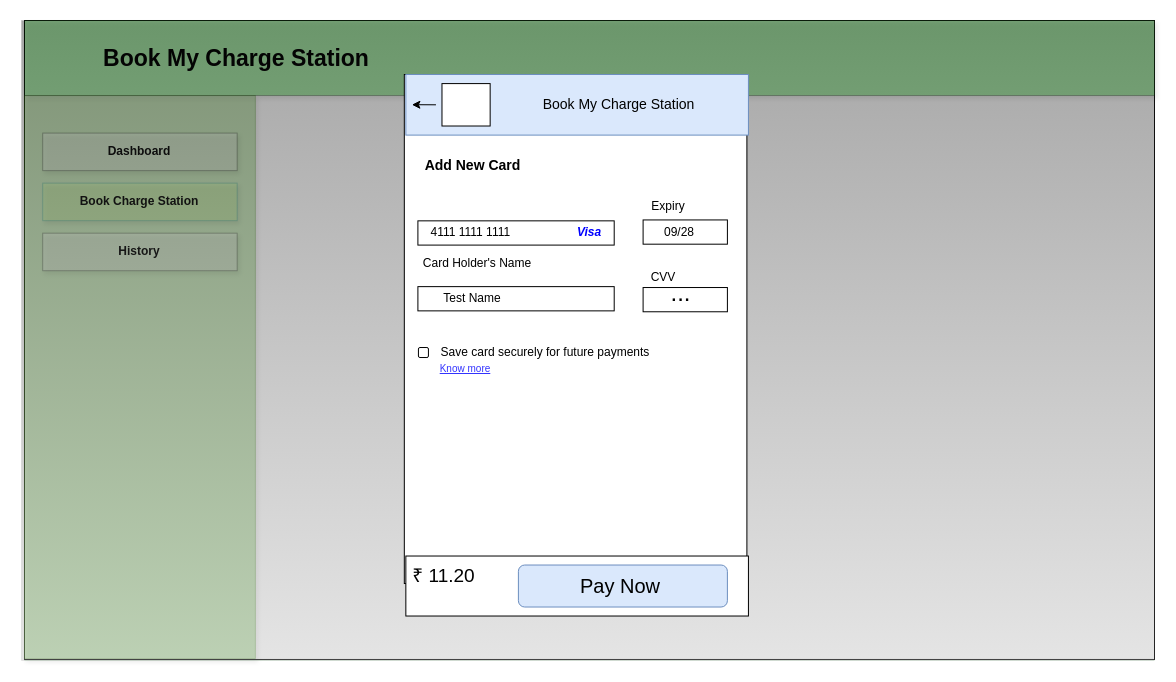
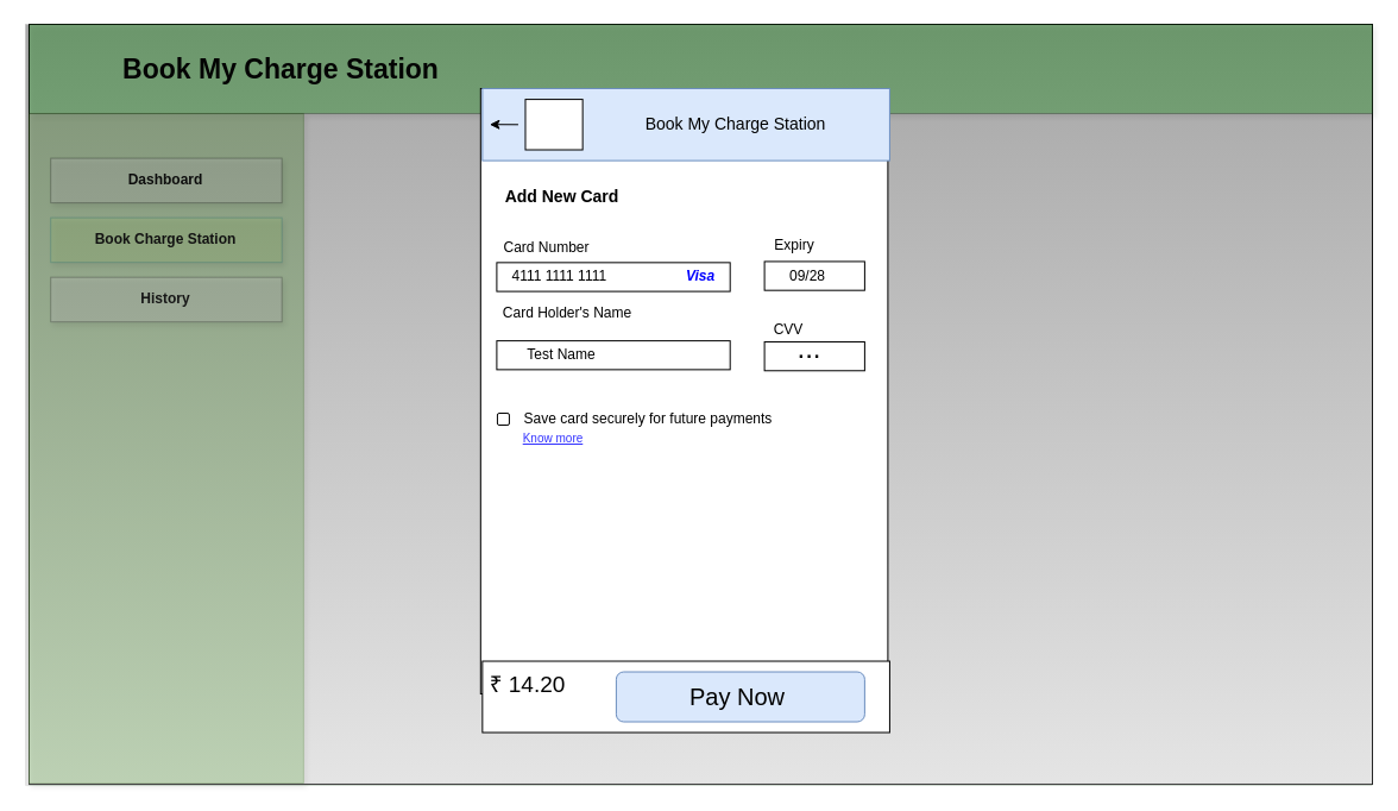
  <mxCell id="0" />
  <mxCell id="1" parent="0" />
  <mxCell id="2" value="" style="group;shadow=0;opacity=30;glass=1;fillOpacity=70;strokeOpacity=70;overflow=fill;labelPadding=0;noLabel=1;fillColor=#009900;strokeColor=#A7B0BD;strokeWidth=0;" connectable="0" vertex="1" parent="1"><mxGeometry x="24" y="20" width="1130" height="640" as="geometry" /></mxCell>
  <mxCell id="3" value="" style="rounded=0;whiteSpace=wrap;html=1;movable=1;resizable=1;rotatable=1;deletable=1;editable=1;locked=0;connectable=1;" vertex="1" parent="2"><mxGeometry width="1130.0" height="638.968" as="geometry" /></mxCell>
  <mxCell id="4" value="" style="rounded=0;whiteSpace=wrap;html=1;fillColor=#5FC433;strokeColor=#2D7600;fontColor=#ffffff;shadow=1;opacity=30;" vertex="1" parent="2"><mxGeometry y="75.064" width="230.86" height="562.978" as="geometry" /></mxCell>
  <mxCell id="5" value="Book Charge Station" style="rounded=0;whiteSpace=wrap;html=1;fontStyle=1;fillColor=#CCFF99;strokeColor=#0e8088;shadow=1;opacity=30;" vertex="1" parent="2"><mxGeometry x="18.226" y="162.638" width="194.409" height="37.532" as="geometry" /></mxCell>
  <mxCell id="6" value="Dashboard" style="rounded=0;whiteSpace=wrap;html=1;strokeWidth=1;perimeterSpacing=1;fontStyle=1;shadow=1;opacity=30;" vertex="1" parent="2"><mxGeometry x="18.226" y="112.596" width="194.409" height="37.532" as="geometry" /></mxCell>
  <mxCell id="7" value="History" style="rounded=0;whiteSpace=wrap;html=1;fontStyle=1;align=center;shadow=1;opacity=30;" vertex="1" parent="2"><mxGeometry x="18.226" y="212.681" width="194.409" height="37.532" as="geometry" /></mxCell>
  <mxCell id="8" value="" style="rounded=0;whiteSpace=wrap;html=1;fillColor=#00DB00;shadow=1;opacity=30;glass=0;" vertex="1" parent="2"><mxGeometry width="1130.0" height="75.064" as="geometry" /></mxCell>
  <mxCell id="9" value="&lt;font style=&quot;font-size: 23px;&quot;&gt;&lt;b&gt;Book My Charge Station&lt;/b&gt;&lt;/font&gt;" style="text;html=1;strokeColor=none;fillColor=none;align=center;verticalAlign=middle;whiteSpace=wrap;rounded=0;shadow=1;opacity=30;" vertex="1" parent="2"><mxGeometry x="36.452" y="18.766" width="352.366" height="37.532" as="geometry" /></mxCell>
  <mxCell id="10" value="" style="rounded=0;whiteSpace=wrap;html=1;fillColor=#000000;gradientColor=#b3b3b3;strokeColor=#666666;fillOpacity=35;strokeWidth=0;" vertex="1" parent="2"><mxGeometry x="-3.027" width="1133.027" height="640" as="geometry" /></mxCell>
  <mxCell id="11" value="" style="group" connectable="0" vertex="1" parent="1"><mxGeometry x="400" y="74" width="347.931" height="541.52" as="geometry" /></mxCell>
  <mxCell id="12" value="" style="rounded=0;whiteSpace=wrap;html=1;container=0;" vertex="1" parent="11"><mxGeometry x="3.821" y="-1.776e-14" width="342.57" height="509.02" as="geometry" /></mxCell>
  <mxCell id="13" value="" style="rounded=0;whiteSpace=wrap;html=1;fillColor=#dae8fc;strokeColor=#6c8ebf;container=0;" vertex="1" parent="11"><mxGeometry x="5.351" width="342.58" height="60.6" as="geometry" /></mxCell>
  <mxCell id="14" value="" style="rounded=0;whiteSpace=wrap;html=1;container=0;" vertex="1" parent="11"><mxGeometry x="41.479" y="9.088" width="48.172" height="42.419" as="geometry" /></mxCell>
  <mxCell id="15" value="&lt;font style=&quot;font-size: 14px;&quot;&gt;Book My Charge Station&lt;/font&gt;" style="text;html=1;strokeColor=none;fillColor=none;align=center;verticalAlign=middle;whiteSpace=wrap;rounded=0;container=0;" vertex="1" parent="11"><mxGeometry x="89.654" y="12.119" width="256.738" height="36.36" as="geometry" /></mxCell>
  <mxCell id="16" value="&lt;font style=&quot;font-size: 14px;&quot;&gt;&lt;b&gt;Add New Card&lt;/b&gt;&lt;/font&gt;" style="text;html=1;strokeColor=none;fillColor=none;align=center;verticalAlign=middle;whiteSpace=wrap;rounded=0;container=0;" vertex="1" parent="11"><mxGeometry y="72.717" width="144.516" height="36.359" as="geometry" /></mxCell>
  <mxCell id="17" value="" style="endArrow=classic;html=1;rounded=0;" edge="1" parent="11"><mxGeometry width="50" height="50" relative="1" as="geometry"><mxPoint x="35.458" y="30.298" as="sourcePoint" /><mxPoint x="11.372" y="30.212" as="targetPoint" /></mxGeometry></mxCell>
  <mxCell id="18" value="" style="rounded=0;whiteSpace=wrap;html=1;container=0;" vertex="1" parent="11"><mxGeometry x="5.351" y="481.52" width="342.58" height="60" as="geometry" /></mxCell>
  <mxCell id="19" value="" style="rounded=1;whiteSpace=wrap;html=1;fillColor=#dae8fc;strokeColor=#6c8ebf;container=0;" vertex="1" parent="11"><mxGeometry x="117.901" y="490.52" width="209" height="42" as="geometry" /></mxCell>
  <mxCell id="20" value="&lt;font style=&quot;font-size: 20px;&quot;&gt;Pay Now&lt;/font&gt;" style="text;html=1;strokeColor=none;fillColor=none;align=center;verticalAlign=middle;whiteSpace=wrap;rounded=0;container=0;" vertex="1" parent="11"><mxGeometry x="134.931" y="495.52" width="170" height="30" as="geometry" /></mxCell>
  <mxCell id="21" value="Save card securely for future payments" style="text;html=1;strokeColor=none;fillColor=none;align=center;verticalAlign=middle;whiteSpace=wrap;rounded=0;container=0;" vertex="1" parent="11"><mxGeometry x="35.381" y="263.03" width="220" height="30" as="geometry" /></mxCell>
  <mxCell id="22" value="CVV" style="text;html=1;strokeColor=none;fillColor=none;align=center;verticalAlign=middle;whiteSpace=wrap;rounded=0;container=0;" vertex="1" parent="11"><mxGeometry x="242.599" y="193.04" width="40" height="19.99" as="geometry" /></mxCell>
  <mxCell id="23" value="" style="rounded=0;whiteSpace=wrap;html=1;container=0;" vertex="1" parent="11"><mxGeometry x="242.599" y="213.035" width="84.301" height="24.239" as="geometry" /></mxCell>
  <mxCell id="24" value="&lt;font style=&quot;font-size: 24px;&quot;&gt;...&lt;/font&gt;" style="text;html=1;strokeColor=none;fillColor=none;align=center;verticalAlign=middle;whiteSpace=wrap;rounded=0;container=0;" vertex="1" parent="11"><mxGeometry x="265.599" y="211.03" width="28.5" height="16.06" as="geometry" /></mxCell>
  <mxCell id="25" value="Expiry" style="text;html=1;strokeColor=none;fillColor=none;align=center;verticalAlign=middle;whiteSpace=wrap;rounded=0;container=0;" vertex="1" parent="11"><mxGeometry x="242.599" y="119.075" width="50" height="26.36" as="geometry" /></mxCell>
  <mxCell id="26" value="" style="rounded=0;whiteSpace=wrap;html=1;container=0;" vertex="1" parent="11"><mxGeometry x="242.599" y="145.435" width="84.301" height="24.239" as="geometry" /></mxCell>
  <mxCell id="27" value="09/28" style="text;html=1;strokeColor=none;fillColor=none;align=center;verticalAlign=middle;whiteSpace=wrap;rounded=0;container=0;" vertex="1" parent="11"><mxGeometry x="242.602" y="139.377" width="72.258" height="36.359" as="geometry" /></mxCell>
  <mxCell id="28" value="" style="group" connectable="0" vertex="1" parent="11"><mxGeometry x="9.401" y="121.84" width="204.299" height="399.68" as="geometry" /></mxCell>
+ <mxCell id="29" value="Card Number" style="text;html=1;strokeColor=none;fillColor=none;align=center;verticalAlign=middle;whiteSpace=wrap;rounded=0;container=0;" vertex="1" parent="28"><mxGeometry x="8" width="85.06" height="23.6" as="geometry" /></mxCell>
  <mxCell id="30" value="Card Holder's Name" style="text;html=1;strokeColor=none;fillColor=none;align=center;verticalAlign=middle;whiteSpace=wrap;rounded=0;container=0;" vertex="1" parent="28"><mxGeometry x="5" y="56.68" width="125.71" height="20" as="geometry" /></mxCell>
- <mxCell id="31" value="&lt;font style=&quot;font-size: 19px;&quot;&gt;₹ 11.20&lt;/font&gt;" style="text;html=1;strokeColor=none;fillColor=none;align=center;verticalAlign=middle;whiteSpace=wrap;rounded=0;container=0;" vertex="1" parent="28"><mxGeometry y="359.68" width="68.53" height="40" as="geometry" /></mxCell>
+ <mxCell id="31" value="&lt;font style=&quot;font-size: 19px;&quot;&gt;₹ 14.20&lt;/font&gt;" style="text;html=1;strokeColor=none;fillColor=none;align=center;verticalAlign=middle;whiteSpace=wrap;rounded=0;container=0;" vertex="1" parent="28"><mxGeometry y="359.68" width="68.53" height="40" as="geometry" /></mxCell>
  <mxCell id="32" value="" style="rounded=0;whiteSpace=wrap;html=1;container=0;" vertex="1" parent="28"><mxGeometry x="7.998" y="90.286" width="196.301" height="24.239" as="geometry" /></mxCell>
  <mxCell id="33" value="Test Name" style="text;html=1;strokeColor=none;fillColor=none;align=center;verticalAlign=middle;whiteSpace=wrap;rounded=0;container=0;" vertex="1" parent="28"><mxGeometry x="7.995" y="90.286" width="110" height="24.24" as="geometry" /></mxCell>
  <mxCell id="34" value="" style="rounded=1;whiteSpace=wrap;html=1;container=0;" vertex="1" parent="28"><mxGeometry x="8.53" y="151.19" width="10" height="10" as="geometry" /></mxCell>
  <mxCell id="35" value="&lt;font color=&quot;#3333ff&quot; style=&quot;font-size: 10px;&quot;&gt;&lt;u&gt;Know more&lt;/u&gt;&lt;/font&gt;" style="text;html=1;strokeColor=none;fillColor=none;align=center;verticalAlign=middle;whiteSpace=wrap;rounded=0;container=0;" vertex="1" parent="28"><mxGeometry x="10.66" y="157.19" width="90" height="30" as="geometry" /></mxCell>
  <mxCell id="36" value="" style="rounded=0;whiteSpace=wrap;html=1;container=0;" vertex="1" parent="28"><mxGeometry x="7.998" y="24.506" width="196.301" height="24.239" as="geometry" /></mxCell>
  <mxCell id="37" value="4111 1111 1111&amp;nbsp;" style="text;html=1;strokeColor=none;fillColor=none;align=center;verticalAlign=middle;whiteSpace=wrap;rounded=0;container=0;" vertex="1" parent="28"><mxGeometry x="7.995" y="24.506" width="110" height="24.24" as="geometry" /></mxCell>
  <mxCell id="38" value="&lt;font color=&quot;#0000ff&quot;&gt;Visa&lt;/font&gt;" style="text;html=1;strokeColor=none;fillColor=none;align=center;verticalAlign=middle;whiteSpace=wrap;rounded=0;fontStyle=3;fontColor=#007FFF;container=0;" vertex="1" parent="28"><mxGeometry x="155.955" y="23.596" width="48.34" height="26.06" as="geometry" /></mxCell>
